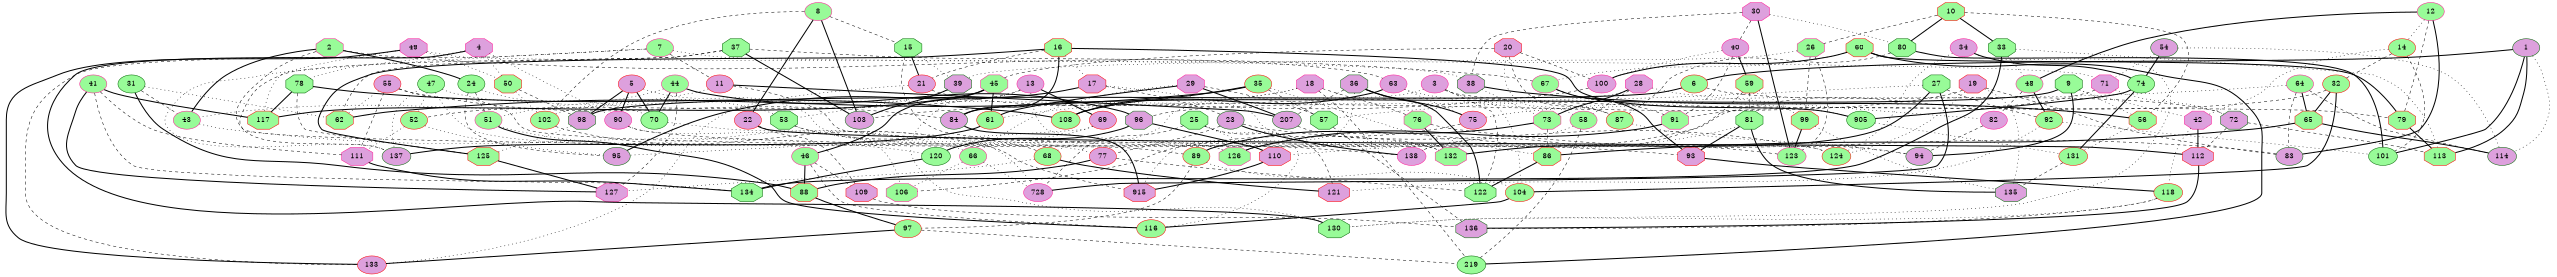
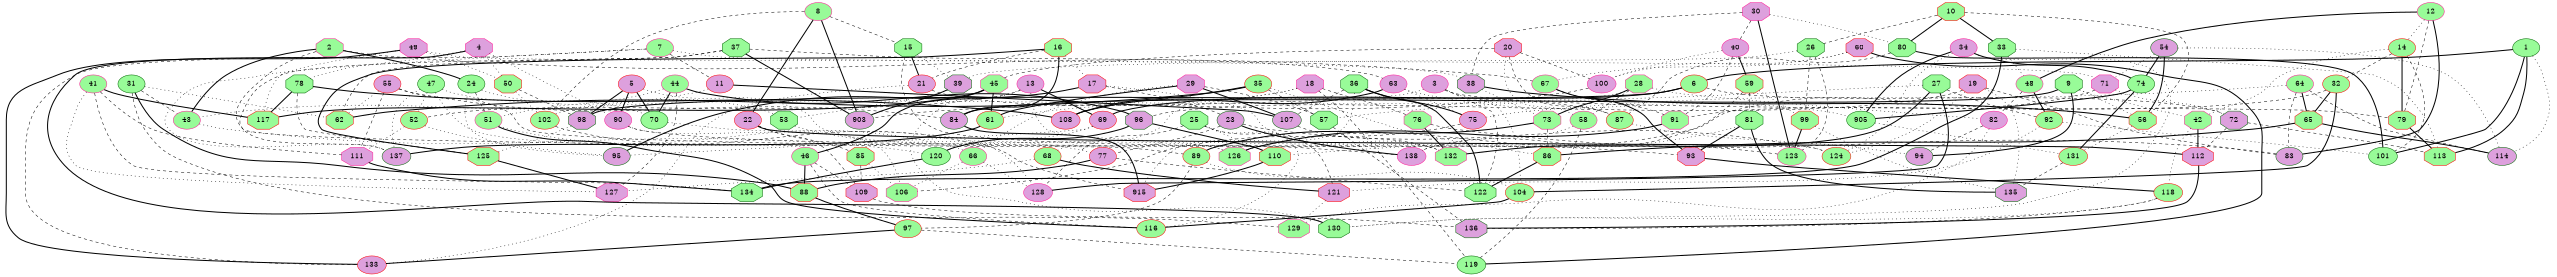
  graph {
    node [color=red fillcolor=palegreen shape=ellipse style=filled]
    edge [style=bold]
-   1 [color=darkgreen fillcolor=plum]
+   1 [color=darkgreen]
    6
    101 [color=darkgreen]
    113 [shape=octagon]
    114 [color=darkgreen fillcolor=plum]
    98 [color=darkgreen fillcolor=plum shape=octagon]
    69 [fillcolor=plum]
    72 [color=darkgreen fillcolor=plum shape=octagon]
    2 [color=deeppink shape=octagon]
    24 [color=darkgreen]
    43 [color=deeppink]
    67 [color=deeppink]
    89
    95 [color=darkgreen fillcolor=plum]
    51 [color=deeppink]
    53 [color=darkgreen shape=octagon]
    120 [color=darkgreen]
    91 [color=deeppink shape=octagon]
    93 [fillcolor=plum shape=octagon]
    104
    97
    3 [color=deeppink fillcolor=plum]
    68
    79 [shape=octagon]
    122 [color=darkgreen shape=octagon]
    121 [fillcolor=plum shape=octagon]
    127 [color=deeppink fillcolor=plum shape=octagon]
    116
    4 [color=deeppink fillcolor=plum shape=octagon]
    50 [shape=octagon]
    78 [color=darkgreen shape=octagon]
    90 [color=deeppink fillcolor=plum]
    130 [color=darkgreen shape=octagon]
    102
    125 [shape=octagon]
-   108
+   108 [fillcolor=plum]
    117 [shape=octagon]
    106 [color=deeppink shape=octagon]
    5 [fillcolor=plum]
    70 [color=darkgreen]
    126 [color=deeppink shape=octagon]
-   128 [color=deeppink fillcolor=plum label=728]
+   128 [color=deeppink fillcolor=plum]
    112 [fillcolor=plum shape=octagon]
    7 [color=deeppink]
    11 [fillcolor=plum]
    38 [color=darkgreen fillcolor=plum shape=octagon]
    133 [fillcolor=plum]
    137 [color=darkgreen fillcolor=plum]
    94 [color=darkgreen fillcolor=plum]
-   107 [color=darkgreen fillcolor=plum label=207]
+   107 [color=darkgreen fillcolor=plum]
    56 [shape=octagon]
    73 [color=deeppink shape=octagon]
    8 [color=deeppink]
    15 [color=darkgreen shape=octagon]
    22 [fillcolor=plum]
-   103 [color=darkgreen fillcolor=plum]
+   103 [color=darkgreen fillcolor=plum label=903]
    21 [fillcolor=plum]
    39 [color=darkgreen fillcolor=plum shape=octagon]
    138 [color=deeppink fillcolor=plum]
+   85 [shape=octagon]
    109 [fillcolor=plum shape=octagon]
    n62 [fillcolor=plum label=915 shape=octagon]
    9 [color=darkgreen shape=octagon]
-   42 [color=deeppink fillcolor=plum shape=octagon]
+   42 [color=deeppink shape=octagon]
    84 [color=darkgreen fillcolor=plum]
    118
    131
    10 [shape=octagon]
-   26 [color=deeppink shape=octagon]
+   26 [color=darkgreen shape=octagon]
    33 [color=darkgreen shape=octagon]
    80 [color=darkgreen shape=octagon]
    99 [shape=octagon]
    123 [color=deeppink]
    48 [color=deeppink]
    134 [color=darkgreen shape=octagon]
    87
    132 [color=deeppink shape=octagon]
    12 [color=deeppink]
    14
    83 [color=darkgreen fillcolor=plum]
    32
    92
    82 [color=deeppink fillcolor=plum]
    13 [color=deeppink fillcolor=plum]
    52
    124
    111 [color=deeppink fillcolor=plum shape=octagon]
    65 [shape=octagon]
    16 [shape=octagon]
    17 [fillcolor=plum shape=octagon]
    23 [color=darkgreen fillcolor=plum]
    77 [fillcolor=plum]
    18 [color=deeppink fillcolor=plum shape=octagon]
    61
    76 [color=deeppink shape=octagon]
-   119 [color=darkgreen label=219]
+   119 [color=darkgreen]
    19 [fillcolor=plum shape=octagon]
    96 [color=darkgreen fillcolor=plum shape=octagon]
    135 [color=darkgreen fillcolor=plum shape=octagon]
-   110 [fillcolor=plum shape=octagon]
+   110 [shape=octagon]
    20 [fillcolor=plum shape=octagon]
    45 [color=deeppink shape=octagon]
    58 [color=deeppink]
    100 [color=deeppink fillcolor=plum]
    46 [color=deeppink]
    136 [color=darkgreen fillcolor=plum shape=octagon]
    88 [shape=octagon]
    66 [color=deeppink]
    25 [color=darkgreen shape=octagon]
+   129 [color=deeppink shape=octagon]
    27 [color=darkgreen shape=octagon]
    57 [color=darkgreen shape=octagon]
-   28 [color=deeppink fillcolor=plum shape=octagon]
+   28 [color=deeppink shape=octagon]
    86 [shape=octagon]
    29 [color=deeppink fillcolor=plum shape=octagon]
    30 [color=deeppink fillcolor=plum shape=octagon]
    40 [color=deeppink fillcolor=plum]
    59 [shape=octagon]
    31 [color=darkgreen]
    62 [shape=octagon]
    34 [color=deeppink fillcolor=plum]
    74 [color=darkgreen]
    n123 [color=darkgreen label=905]
    35
-   36 [color=darkgreen fillcolor=plum shape=octagon]
+   36 [color=darkgreen shape=octagon]
    75 [fillcolor=plum]
    37 [color=darkgreen shape=octagon]
    63 [color=deeppink fillcolor=plum]
    81 [color=darkgreen shape=octagon]
    41 [color=deeppink]
    44 [color=deeppink]
    47 [color=darkgreen]
    49 [color=deeppink fillcolor=plum shape=octagon]
    71 [color=deeppink fillcolor=plum shape=octagon]
    54 [color=darkgreen fillcolor=plum]
    55 [fillcolor=plum]
-   60 [shape=octagon]
+   60 [fillcolor=plum shape=octagon]
    64 [color=deeppink]
    1 -- 6
    1 -- 101
    1 -- 113
    1 -- 114 [style=dotted]
    6 -- 98
+   6 -- 69
    6 -- 72 [style=dashed]
    98 -- 125 [style=dotted]
    69 -- 95 [style=dotted]
    69 -- 120 [style=dotted]
    72 -- 113 [style=dashed]
    72 -- 112 [style=dashed]
    2 -- 24
    2 -- 43
    2 -- 67 [style=dashed]
    2 -- 89 [style=dashed]
-   24 -- 95 [style=dashed]
+   24 -- 95 [style=dotted]
    24 -- 51 [style=dashed]
    24 -- 53 [style=dotted]
    43 -- 120 [style=dotted]
    67 -- 91 [style=dashed]
    67 -- 93
    89 -- 104 [style=dotted]
    89 -- 97 [style=dashed]
    51 -- 116
    51 -- 66 [style=dotted]
-   53 -- 68 [style=dashed]
    53 -- 77 [style=dotted]
    120 -- 134
    91 -- 126
    93 -- 118
    104 -- 116
    97 -- 133
    97 -- 119 [style=dashed]
    3 -- 104 [style=dotted]
    3 -- 68 [style=dotted]
    3 -- 79 [style=dashed]
    3 -- 122 [style=dashed]
    68 -- 121
    68 -- 127 [style=dotted]
    79 -- 113
+   121 -- 129 [style=dotted]
    4 -- 50 [style=dotted]
    4 -- 78 [style=dotted]
    4 -- 90 [style=dotted]
    4 -- 130
    50 -- 98 [style=dashed]
    50 -- 102 [style=dotted]
    78 -- 125 [style=dashed]
    78 -- 108
    78 -- 117
    90 -- 93 [style=dashed]
    90 -- 106 [style=dotted]
    102 -- n62 [style=dashed]
    125 -- 127
    5 -- 98
    5 -- 90
    5 -- 70
    5 -- 126 [style=dotted]
    70 -- 128 [style=dotted]
    112 -- 136
    7 -- 11 [style=dashed]
    7 -- 38 [style=dotted]
    7 -- 133 [style=dashed]
    7 -- 137 [style=dotted]
    11 -- 43 [style=dotted]
-   11 -- 94 [style=dashed]
    11 -- 107
    38 -- 56
    38 -- 73 [style=dotted]
    107 -- 132 [style=dashed]
    56 -- 131 [style=dotted]
    73 -- 89
    73 -- 86 [style=dashed]
    8 -- 102 [style=dashed]
    8 -- 15 [style=dashed]
    8 -- 22
    8 -- 103
    15 -- 21
    15 -- 39 [style=dotted]
    15 -- 138 [style=dashed]
    22 -- 112
+   22 -- 85 [style=dashed]
    22 -- 109 [style=dashed]
    21 -- 133 [style=dotted]
    21 -- 87 [style=dashed]
    39 -- 53 [style=dotted]
    39 -- 103
+   85 -- 106 [style=dotted]
+   85 -- 109 [style=dashed]
    109 -- 136 [style=dashed]
    9 -- 94
    9 -- 56 [style=dotted]
    9 -- 42 [style=dotted]
    9 -- 84
    42 -- 112
    42 -- 118 [style=dotted]
    84 -- n62
    118 -- 130 [style=dotted]
    118 -- 136 [style=dashed]
    131 -- 135 [style=dashed]
    10 -- 56 [style=dashed]
    10 -- 26 [style=dashed]
    10 -- 33
    10 -- 80
    26 -- 39 [style=dotted]
    26 -- 99 [style=dashed]
    26 -- 123 [style=dashed]
    33 -- 113 [style=dotted]
    33 -- 48 [style=dotted]
    33 -- 134
    80 -- 101
    80 -- 87 [style=dashed]
    99 -- 123
    99 -- 135 [style=dotted]
    48 -- 92
    48 -- 82 [style=dashed]
    87 -- 94 [style=dotted]
    12 -- 79 [style=dashed]
    12 -- 48
    12 -- 14 [style=dotted]
    12 -- 83
    14 -- 101 [style=dashed]
    14 -- 42 [style=dotted]
    14 -- 32 [style=dashed]
    32 -- 91 [style=dashed]
    32 -- 104
    32 -- 65
    92 -- 101 [style=dotted]
    92 -- 121 [style=dotted]
    82 -- 94 [style=dashed]
+   82 -- 129 [style=dotted]
    13 -- 69
    13 -- 130 [style=dotted]
    13 -- 52 [style=dashed]
    13 -- 124 [style=dotted]
    52 -- 95 [style=dotted]
    52 -- 111 [style=dotted]
    111 -- 134
    65 -- 114
    65 -- 86
    16 -- 125
    16 -- 21 [style=dashed]
    16 -- 84
    16 -- 17 [style=dotted]
    17 -- 95
    17 -- 132 [style=dotted]
    17 -- 23 [style=dashed]
    23 -- 138
    23 -- 124 [style=dashed]
    23 -- 77 [style=dashed]
    77 -- 122 [style=dashed]
    77 -- 88
    18 -- 108 [style=dotted]
    18 -- 61 [style=dotted]
    18 -- 76 [style=dashed]
    18 -- 119 [style=dashed]
    61 -- 137
    76 -- 132
    76 -- 83 [style=dashed]
    19 -- 83 [style=dashed]
    19 -- 124 [style=dotted]
    19 -- 96 [style=dashed]
    19 -- 135 [style=dotted]
    96 -- 120
    96 -- 110
    110 -- n62
    20 -- 87 [style=dashed]
    20 -- 45 [style=dashed]
    20 -- 58 [style=dotted]
    20 -- 100 [style=dashed]
    45 -- 117
    45 -- 61
    45 -- 46
    58 -- 138 [style=dotted]
    58 -- 119 [style=dashed]
    100 -- 103 [style=dashed]
    46 -- 116 [style=dashed]
    46 -- 109 [style=dashed]
    46 -- 88
    88 -- 97
    66 -- 106 [style=dotted]
    66 -- 128 [style=dotted]
    25 -- 121 [style=dashed]
    25 -- 116 [style=dotted]
    25 -- 128 [style=dashed]
    25 -- 110 [style=dotted]
    27 -- 128
    27 -- 132
    27 -- 92 [style=dashed]
    27 -- 57 [style=dotted]
    57 -- 136 [style=dashed]
    28 -- 102 [style=dotted]
    28 -- 73
    28 -- 82 [style=dotted]
    28 -- 58 [style=dashed]
    86 -- 122
    29 -- 107
    29 -- 61
    29 -- 66 [style=dotted]
    29 -- 57 [style=dashed]
    30 -- 38 [style=dashed]
    30 -- 80 [style=dotted]
    30 -- 123
    30 -- 40 [style=dashed]
    40 -- 91 [style=dashed]
    40 -- 100 [style=dotted]
    40 -- 59
    59 -- 138 [style=dashed]
    59 -- 99 [style=dotted]
    59 -- 81 [style=dashed]
    31 -- 43 [style=dashed]
    31 -- 88
+   31 -- 129 [style=dashed]
    31 -- 62 [style=dotted]
    34 -- 130 [style=dotted]
    34 -- 124 [style=dotted]
    34 -- 74
-   16 -- n123
+   34 -- n123
    74 -- 131
    74 -- n123
    n123 -- 131 [style=dotted]
    35 -- 108
    35 -- 57 [style=dashed]
    35 -- 86 [style=dotted]
    35 -- 62
    36 -- 122
    36 -- 107 [style=dashed]
    36 -- n62 [style=dotted]
    36 -- 75
    75 -- 106 [style=dashed]
    37 -- 137 [style=dashed]
    37 -- 103
    37 -- 62 [style=dashed]
    37 -- 63 [style=dashed]
    63 -- 108
    63 -- n123 [style=dotted]
    63 -- 75 [style=dotted]
    81 -- 93
    81 -- 135
    81 -- 110 [style=dotted]
-   41 -- 127
+   41 -- 127 [style=dotted]
    41 -- 117
    41 -- 134 [style=dashed]
    41 -- 111 [style=dashed]
    44 -- 51 [style=dotted]
    44 -- 127 [style=dashed]
    44 -- 70
    44 -- 96
    47 -- 70 [style=dotted]
    47 -- 126 [style=dotted]
    47 -- 137 [style=dotted]
    47 -- 52 [style=dotted]
    49 -- 50 [style=dotted]
    49 -- 117 [style=dotted]
    49 -- 133
    49 -- 71 [style=dotted]
    71 -- 72 [style=dotted]
    71 -- 126 [style=dashed]
    54 -- 114 [style=dotted]
+   54 -- 56
    54 -- 74
    54 -- 71 [style=dotted]
    55 -- 84 [style=dashed]
    55 -- 123 [style=dashed]
    55 -- 111 [style=dashed]
    55 -- 62 [style=dotted]
    60 -- 67 [style=dotted]
-   60 -- 79
+   14 -- 79
    60 -- 119
-   60 -- 100
+   60 -- 100 [style=dotted]
    64 -- 114 [style=dashed]
    64 -- 83 [style=dashed]
    64 -- 65
    64 -- 75 [style=dotted]
  }
